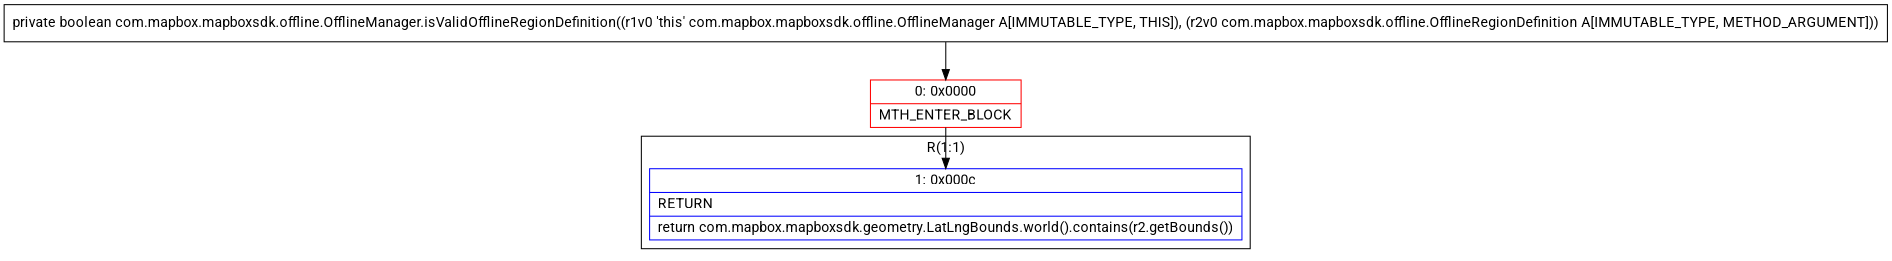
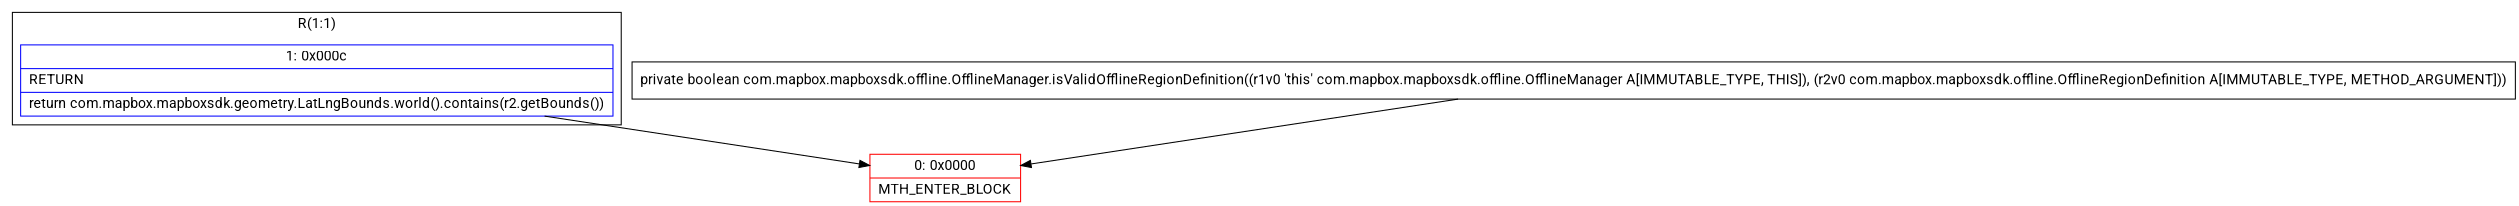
  digraph {
    fontname=Roboto
    node [shape=record fontname=Roboto]
    edge [fontname=Roboto]
    n1 [color=blue label="{1\:\ 0x000c|RETURN\l|return com.mapbox.mapboxsdk.geometry.LatLngBounds.world().contains(r2.getBounds())\l}"]
    n2 [color=red label="{0\:\ 0x0000|MTH_ENTER_BLOCK\l}"]
    n3 [label="{private boolean com.mapbox.mapboxsdk.offline.OfflineManager.isValidOfflineRegionDefinition((r1v0 'this' com.mapbox.mapboxsdk.offline.OfflineManager A[IMMUTABLE_TYPE, THIS]), (r2v0 com.mapbox.mapboxsdk.offline.OfflineRegionDefinition A[IMMUTABLE_TYPE, METHOD_ARGUMENT])) }"]
    subgraph cluster_1 {
      label="R(1:1)"
      n1
    }
-   n2 -> n1
+   n1 -> n2
    n3 -> n2
  }
